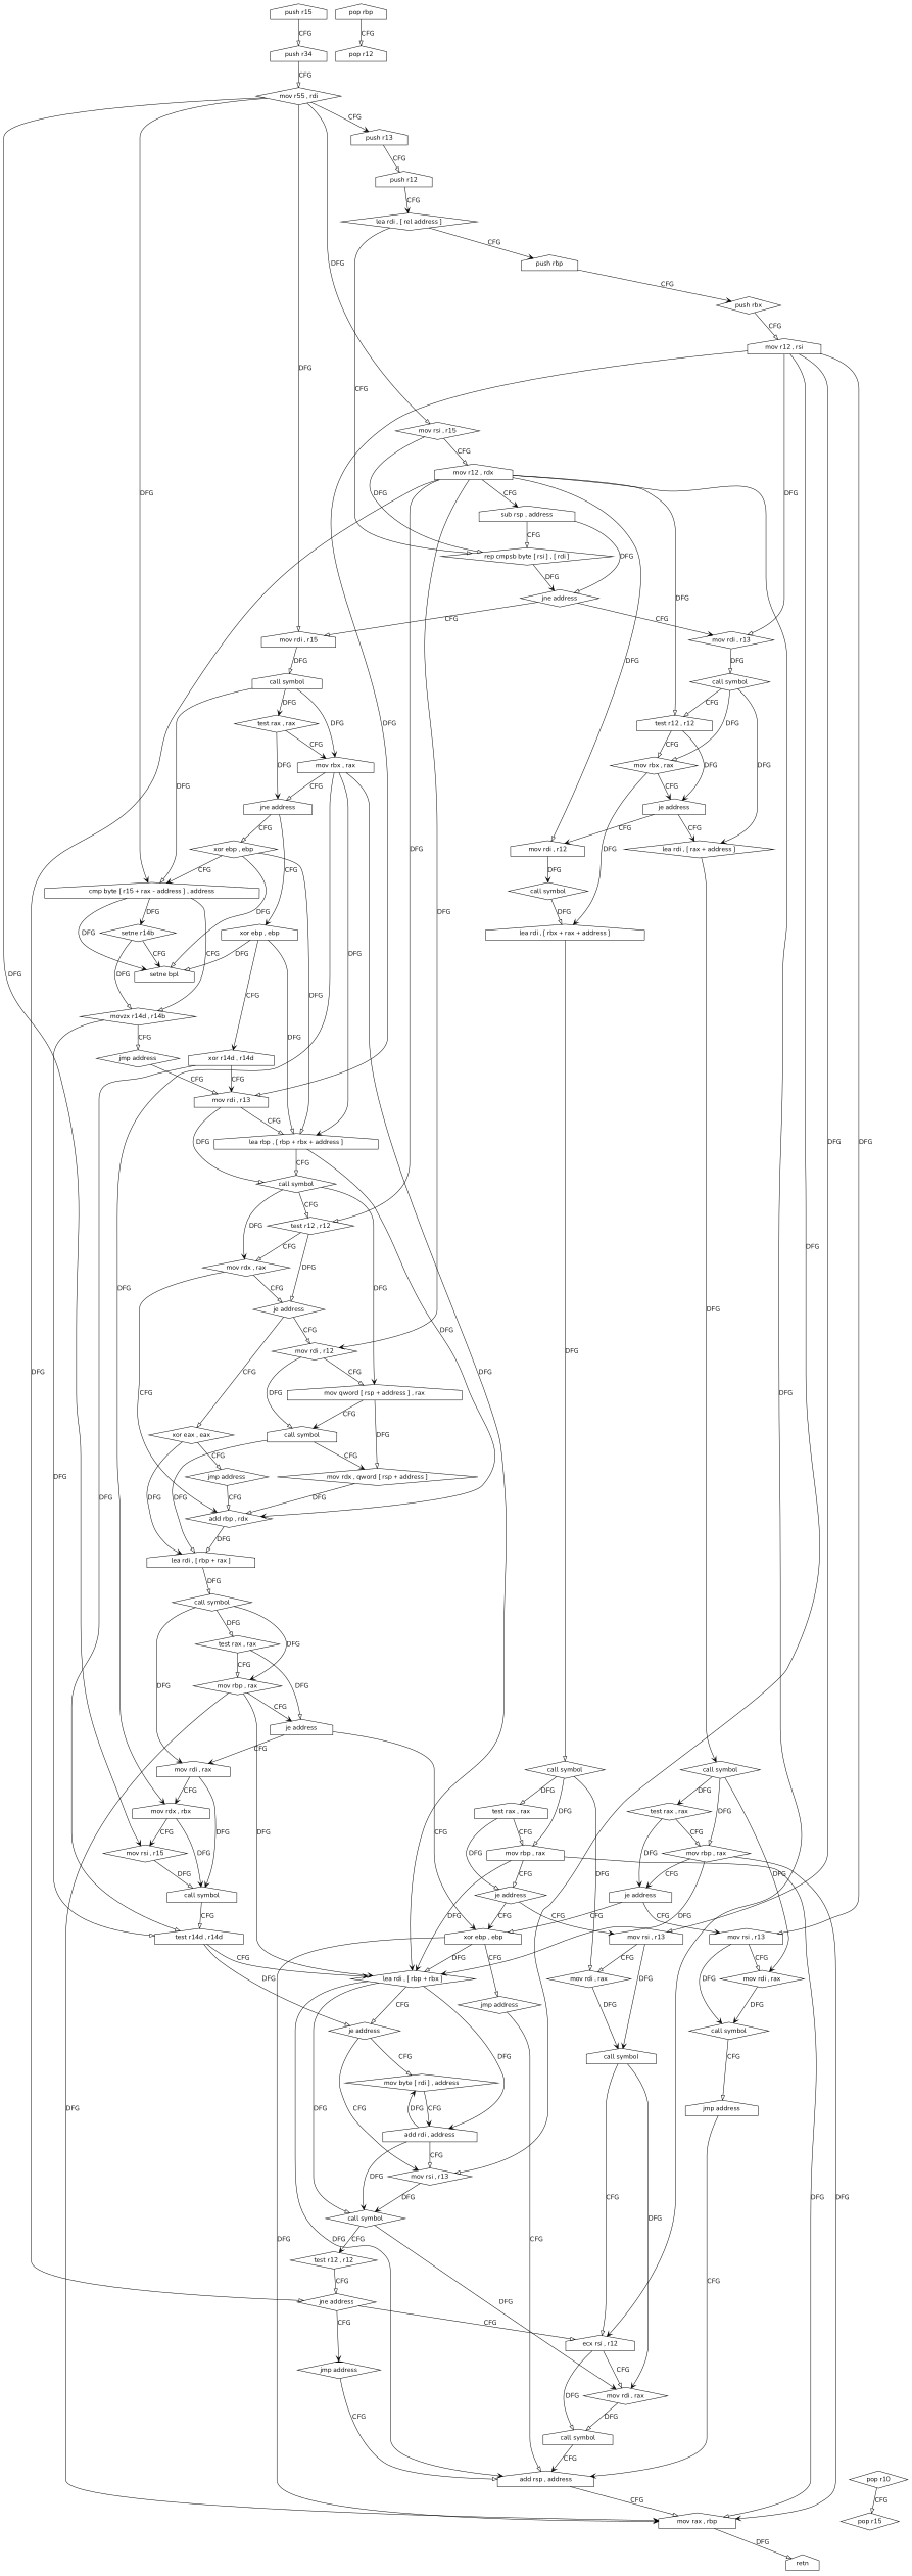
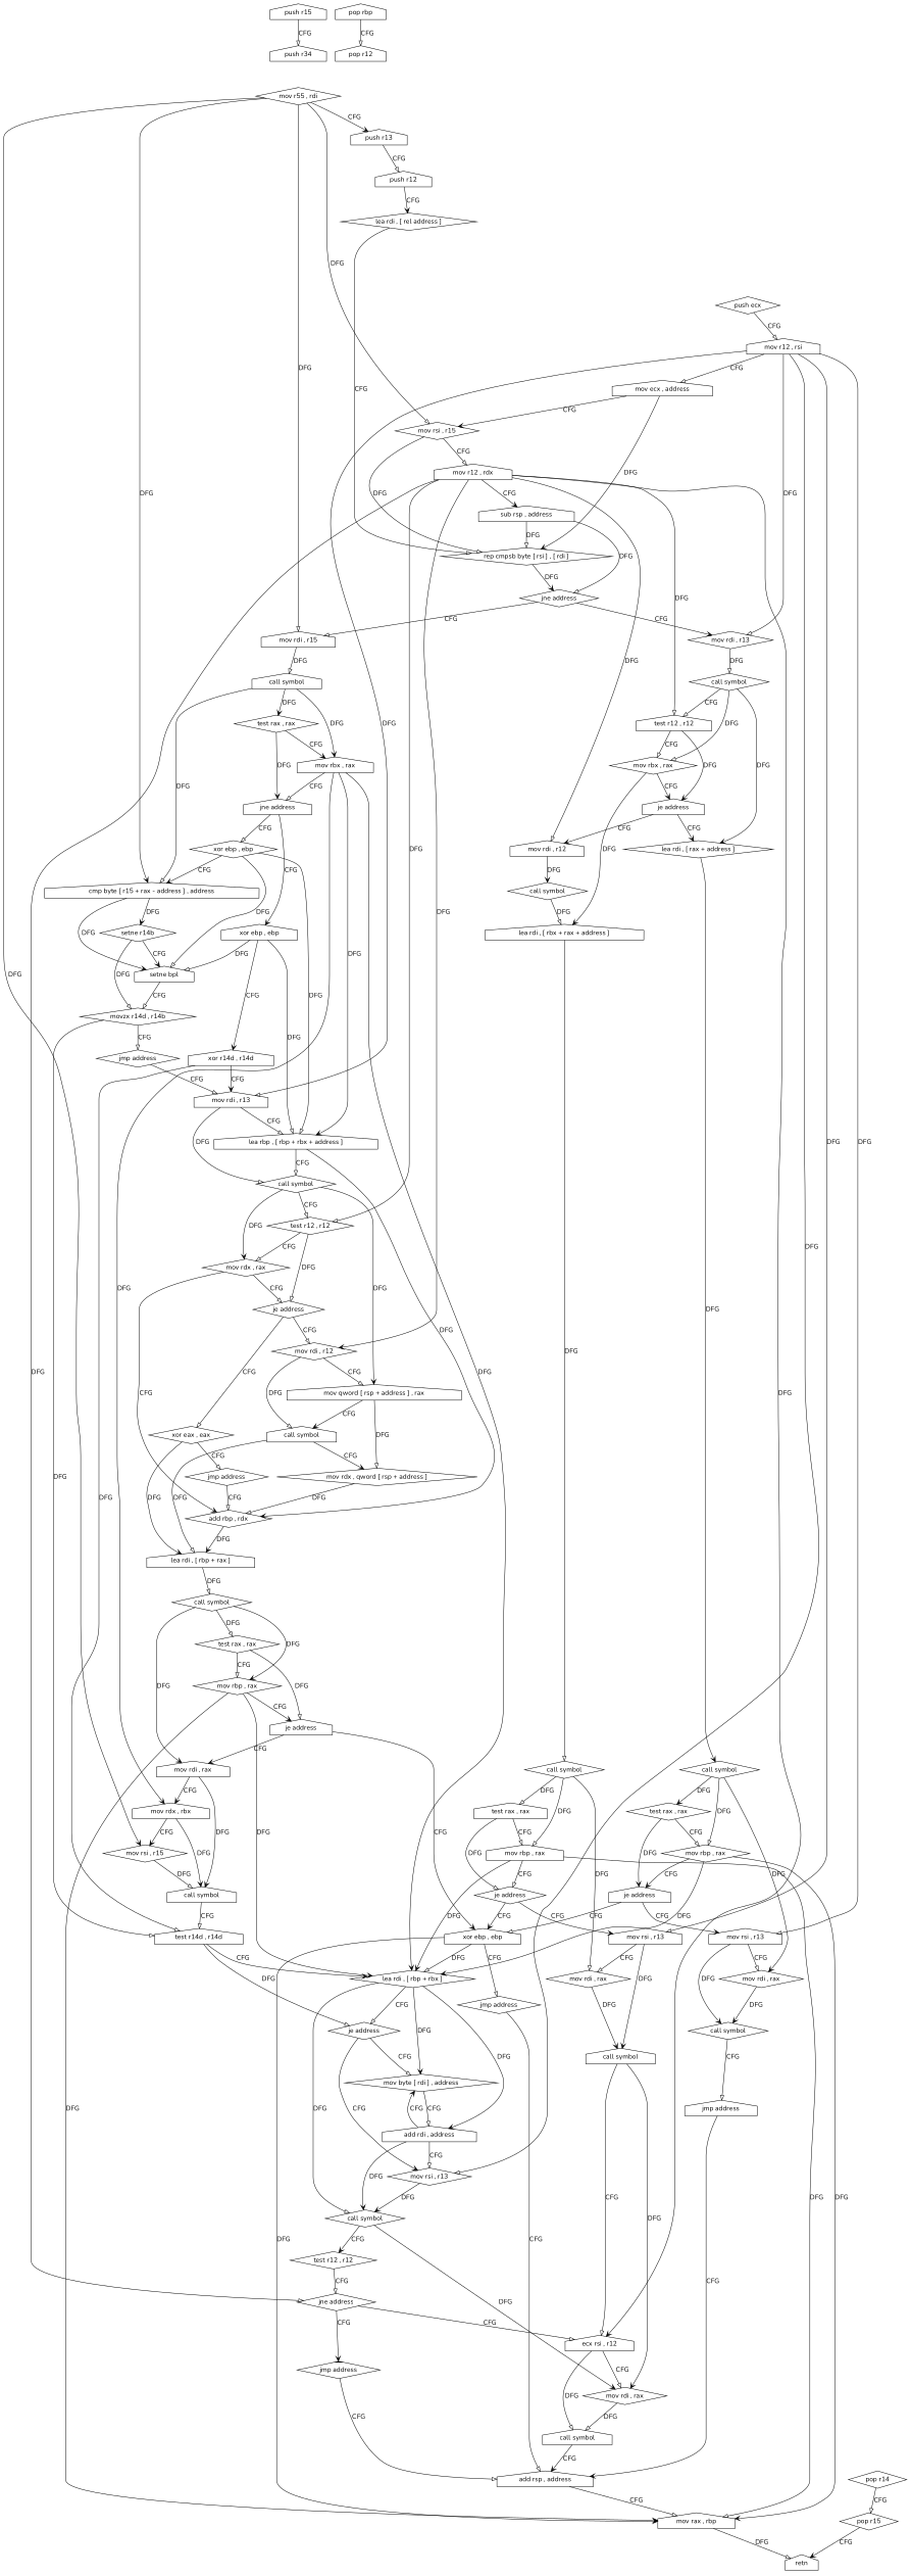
  digraph {
    fontname=Nunito
    node [fontname=Nunito shape=diamond]
    edge [arrowhead=onormal fontname=Nunito]
    n1 [label="push r15" shape=house]
    n2 [label="push r34" shape=house]
    n3 [label="mov r55 , rdi"]
    n4 [label="push r13" shape=house]
    n5 [label="mov rsi , r15"]
    n6 [label="mov rdi , r15" shape=house]
    n7 [label="cmp byte [ r15 + rax - address ] , address" shape=house]
    n8 [label="mov rsi , r15"]
    n9 [label="push r12" shape=house]
    n10 [label="rep cmpsb byte [ rsi ] , [ rdi ]"]
    n11 [label="mov r12 , rdx" shape=house]
    n12 [label="call symbol" shape=house]
    n13 [label="setne bpl" shape=house]
    n14 [label="setne r14b"]
    n15 [label="call symbol" shape=house]
    n16 [label="lea rdi , [ rel address ]"]
-   n17 [label="push rbp" shape=house]
-   n18 [label="push rbx"]
+   n18 [label="push ecx"]
    n19 [label="jne address"]
    n20 [label="mov r12 , rsi" shape=house]
+   n21 [label="mov ecx , address" shape=house]
    n22 [label="mov rdi , r13"]
    n23 [label="mov rdi , r13" shape=house]
    n24 [label="mov rsi , r13" shape=house]
    n25 [label="mov rsi , r13" shape=house]
    n26 [label="mov rsi , r13"]
    n27 [label="call symbol"]
    n28 [label="lea rbp , [ rbp + rbx + address ]" shape=house]
    n29 [label="call symbol"]
    n30 [label="mov rdi , rax"]
    n31 [label="call symbol"]
    n32 [label="mov rdi , rax"]
    n33 [label="call symbol" shape=house]
    n34 [label="call symbol"]
    n35 [label="sub rsp , address" shape=house]
    n36 [label="test r12 , r12" shape=house]
    n37 [label="mov rdi , r12" shape=house]
    n38 [label="test r12 , r12"]
    n39 [label="mov rdi , r12"]
    n40 [label="ecx rsi , r12" shape=house]
    n41 [label="jne address"]
    n42 [label="mov rbx , rax"]
    n43 [label="je address" shape=house]
    n44 [label="call symbol"]
    n45 [label="mov rdx , rax"]
    n46 [label="je address"]
    n47 [label="mov qword [ rsp + address ] , rax" shape=house]
    n48 [label="call symbol" shape=house]
    n49 [label="mov rdi , rax"]
    n50 [label="call symbol" shape=house]
    n51 [label="jmp address"]
    n52 [label="test rax , rax"]
    n53 [label="mov rbx , rax" shape=house]
    n54 [label="lea rdi , [ rax + address ]"]
    n55 [label="jne address" shape=house]
    n56 [label="mov rdx , rbx" shape=house]
    n57 [label="lea rdi , [ rbp + rbx ]"]
    n58 [label="xor ebp , ebp"]
    n59 [label="xor ebp , ebp" shape=house]
    n60 [label="add rbp , rdx"]
    n61 [label="je address"]
    n62 [label="mov byte [ rdi ] , address"]
    n63 [label="add rdi , address" shape=house]
    n64 [label="xor r14d , r14d" shape=house]
    n65 [label="movzx r14d , r14b"]
    n66 [label="test r14d , r14d" shape=house]
    n67 [label="lea rdi , [ rbx + rax + address ]" shape=house]
    n68 [label="call symbol"]
    n69 [label="call symbol"]
    n70 [label="test rax , rax"]
    n71 [label="mov rbp , rax"]
    n72 [label="jmp address"]
    n73 [label="je address" shape=house]
    n74 [label="mov rax , rbp" shape=house]
    n75 [label="xor ebp , ebp" shape=house]
    n76 [label=retn shape=house]
    n77 [label="jmp address"]
    n78 [label="add rsp , address" shape=house]
    n79 [label="jmp address" shape=house]
    n80 [label="test rax , rax" shape=house]
    n81 [label="mov rbp , rax" shape=house]
    n82 [label="je address"]
    n83 [label="lea rdi , [ rbp + rax ]" shape=house]
    n84 [label="mov rdx , qword [ rsp + address ]"]
    n85 [label="xor eax , eax"]
    n86 [label="jmp address"]
    n87 [label="call symbol"]
    n88 [label="test rax , rax"]
    n89 [label="mov rbp , rax"]
    n90 [label="mov rdi , rax" shape=house]
    n91 [label="je address" shape=house]
    n92 [label="test r12 , r12"]
    n93 [label="pop rbp" shape=house]
    n94 [label="pop r12" shape=house]
-   n95 [label="pop r10"]
+   n95 [label="pop r14"]
    n96 [label="pop r15"]
    n1 -> n2 [label=CFG]
-   n2 -> n3 [label=CFG]
    n3 -> n4 [arrowhead=vee label=CFG]
    n3 -> n5 [label=DFG]
    n3 -> n6 [label=DFG]
    n3 -> n7 [arrowhead=vee label=DFG]
    n3 -> n8 [arrowhead=vee label=DFG]
    n4 -> n9 [label=CFG]
    n5 -> n10 [label=DFG]
    n5 -> n11 [label=CFG]
    n6 -> n12 [label=DFG]
    n7 -> n13 [arrowhead=vee label=DFG]
    n7 -> n14 [arrowhead=vee label=DFG]
    n8 -> n15 [label=DFG]
    n9 -> n16 [arrowhead=vee label=CFG]
    n10 -> n19 [arrowhead=vee label=DFG]
    n11 -> n35 [arrowhead=vee label=CFG]
    n11 -> n36 [label=DFG]
    n11 -> n37 [label=DFG]
    n11 -> n38 [label=DFG]
    n11 -> n39 [arrowhead=vee label=DFG]
    n11 -> n40 [arrowhead=vee label=DFG]
    n11 -> n41 [label=DFG]
    n12 -> n7 [label=DFG]
    n12 -> n52 [arrowhead=vee label=DFG]
    n12 -> n53 [arrowhead=vee label=DFG]
-   n7 -> n65 [label=CFG]
+   n13 -> n65 [label=CFG]
    n14 -> n13 [arrowhead=vee label=CFG]
    n14 -> n65 [label=DFG]
    n15 -> n66 [label=CFG]
    n16 -> n10 [label=CFG]
-   n16 -> n17 [arrowhead=vee label=CFG]
-   n17 -> n18 [arrowhead=vee label=CFG]
    n18 -> n20 [label=CFG]
    n19 -> n6 [label=CFG]
    n19 -> n22 [arrowhead=vee label=CFG]
+   n20 -> n21 [label=CFG]
    n20 -> n22 [label=DFG]
    n20 -> n23 [label=DFG]
    n20 -> n24 [label=DFG]
    n20 -> n25 [label=DFG]
    n20 -> n26 [label=DFG]
+   n21 -> n5 [arrowhead=vee label=CFG]
+   n21 -> n10 [arrowhead=vee label=DFG]
    n22 -> n27 [label=DFG]
    n23 -> n28 [label=CFG]
    n23 -> n29 [label=DFG]
    n24 -> n30 [label=CFG]
    n24 -> n31 [arrowhead=vee label=DFG]
    n25 -> n32 [label=CFG]
    n25 -> n33 [arrowhead=vee label=DFG]
    n26 -> n34 [arrowhead=vee label=DFG]
    n27 -> n36 [label=CFG]
    n27 -> n42 [label=DFG]
    n27 -> n54 [arrowhead=vee label=DFG]
    n28 -> n29 [label=CFG]
    n28 -> n60 [arrowhead=vee label=DFG]
    n29 -> n38 [label=CFG]
    n29 -> n45 [arrowhead=vee label=DFG]
    n29 -> n47 [arrowhead=vee label=DFG]
    n30 -> n31 [arrowhead=vee label=DFG]
    n31 -> n79 [label=CFG]
    n32 -> n33 [arrowhead=vee label=DFG]
    n33 -> n40 [label=CFG]
    n33 -> n49 [arrowhead=vee label=DFG]
    n34 -> n49 [arrowhead=vee label=DFG]
    n34 -> n92 [arrowhead=vee label=CFG]
-   n35 -> n10 [label=CFG]
+   n35 -> n10 [label=DFG]
    n35 -> n19 [label=DFG]
    n36 -> n42 [label=CFG]
    n36 -> n43 [arrowhead=vee label=DFG]
    n37 -> n44 [arrowhead=vee label=DFG]
    n38 -> n45 [label=CFG]
    n38 -> n46 [label=DFG]
    n39 -> n47 [label=CFG]
    n39 -> n48 [label=DFG]
    n40 -> n49 [label=CFG]
    n40 -> n50 [label=DFG]
    n41 -> n40 [label=CFG]
    n41 -> n51 [arrowhead=vee label=CFG]
    n42 -> n43 [arrowhead=vee label=CFG]
    n42 -> n67 [arrowhead=vee label=DFG]
    n43 -> n37 [arrowhead=vee label=CFG]
    n43 -> n54 [arrowhead=vee label=CFG]
    n44 -> n67 [label=DFG]
    n45 -> n46 [label=CFG]
    n45 -> n60 [arrowhead=vee label=CFG]
    n46 -> n39 [label=CFG]
    n46 -> n85 [label=CFG]
    n47 -> n48 [arrowhead=vee label=CFG]
    n47 -> n84 [label=DFG]
    n48 -> n83 [label=DFG]
    n48 -> n84 [arrowhead=vee label=CFG]
    n49 -> n50 [label=DFG]
    n50 -> n78 [arrowhead=vee label=CFG]
    n51 -> n78 [label=CFG]
    n52 -> n53 [arrowhead=vee label=CFG]
    n52 -> n55 [arrowhead=vee label=DFG]
    n53 -> n28 [arrowhead=vee label=DFG]
    n53 -> n55 [label=CFG]
    n53 -> n56 [arrowhead=vee label=DFG]
    n53 -> n57 [arrowhead=vee label=DFG]
    n54 -> n68 [arrowhead=vee label=DFG]
    n55 -> n58 [label=CFG]
    n55 -> n59 [arrowhead=vee label=CFG]
    n56 -> n8 [arrowhead=vee label=CFG]
    n56 -> n15 [arrowhead=vee label=DFG]
    n57 -> n34 [label=DFG]
    n57 -> n61 [label=CFG]
-   n57 -> n78 [arrowhead=vee label=DFG]
+   n57 -> n62 [arrowhead=vee label=DFG]
    n57 -> n63 [arrowhead=vee label=DFG]
    n58 -> n7 [arrowhead=vee label=CFG]
    n58 -> n13 [label=DFG]
    n58 -> n28 [label=DFG]
    n59 -> n13 [label=DFG]
    n59 -> n28 [label=DFG]
    n59 -> n64 [arrowhead=vee label=CFG]
-   n60 -> n83 [label=DFG]
+   n60 -> n83 [arrowhead=vee label=DFG]
    n61 -> n26 [arrowhead=vee label=CFG]
    n61 -> n62 [label=CFG]
-   n62 -> n63 [arrowhead=vee label=CFG]
+   n62 -> n63 [label=CFG]
    n63 -> n26 [label=CFG]
    n63 -> n34 [arrowhead=vee label=DFG]
-   n63 -> n62 [arrowhead=vee label=DFG]
+   n63 -> n62 [arrowhead=vee label=CFG]
    n64 -> n23 [arrowhead=vee label=CFG]
    n64 -> n66 [label=DFG]
    n65 -> n66 [label=DFG]
    n65 -> n72 [label=CFG]
    n66 -> n57 [arrowhead=vee label=CFG]
    n66 -> n61 [label=DFG]
    n67 -> n69 [label=DFG]
    n68 -> n30 [arrowhead=vee label=DFG]
    n68 -> n70 [arrowhead=vee label=DFG]
    n68 -> n71 [label=DFG]
    n69 -> n32 [label=DFG]
    n69 -> n80 [label=DFG]
    n69 -> n81 [label=DFG]
    n70 -> n71 [label=CFG]
    n70 -> n73 [arrowhead=vee label=DFG]
    n71 -> n57 [arrowhead=vee label=DFG]
    n71 -> n73 [arrowhead=vee label=CFG]
    n71 -> n74 [arrowhead=vee label=DFG]
    n72 -> n23 [label=CFG]
    n73 -> n24 [arrowhead=vee label=CFG]
    n73 -> n75 [label=CFG]
    n74 -> n76 [label=DFG]
    n75 -> n57 [label=DFG]
    n75 -> n74 [arrowhead=vee label=DFG]
    n75 -> n77 [label=CFG]
    n77 -> n78 [label=CFG]
    n78 -> n74 [label=CFG]
    n79 -> n78 [arrowhead=vee label=CFG]
    n80 -> n81 [label=CFG]
    n80 -> n82 [label=DFG]
    n81 -> n57 [arrowhead=vee label=DFG]
    n81 -> n74 [label=DFG]
    n81 -> n82 [label=CFG]
    n82 -> n25 [arrowhead=vee label=CFG]
    n82 -> n75 [arrowhead=vee label=CFG]
    n83 -> n87 [label=DFG]
    n84 -> n60 [label=DFG]
    n85 -> n83 [arrowhead=vee label=DFG]
    n85 -> n86 [label=CFG]
    n86 -> n60 [label=CFG]
    n87 -> n88 [label=DFG]
    n87 -> n89 [arrowhead=vee label=DFG]
    n87 -> n90 [arrowhead=vee label=DFG]
    n88 -> n89 [label=CFG]
    n88 -> n91 [label=DFG]
    n89 -> n57 [arrowhead=vee label=DFG]
    n89 -> n74 [arrowhead=vee label=DFG]
    n89 -> n91 [arrowhead=vee label=CFG]
    n90 -> n15 [arrowhead=vee label=DFG]
    n90 -> n56 [arrowhead=vee label=CFG]
    n91 -> n75 [arrowhead=vee label=CFG]
    n91 -> n90 [arrowhead=vee label=CFG]
    n92 -> n41 [label=CFG]
    n93 -> n94 [label=CFG]
    n95 -> n96 [label=CFG]
+   n96 -> n76 [arrowhead=vee label=CFG]
  }
